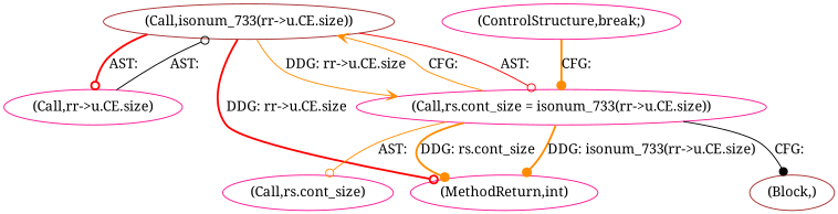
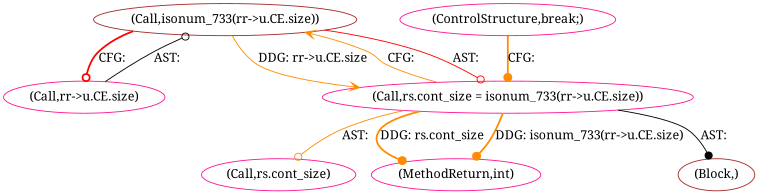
  digraph {
    fontname="Noto Serif"
    node [color=deeppink fontname="Noto Serif"]
    edge [arrowhead=odot color=darkorange fontname="Noto Serif" style=solid]
    n1 [color=brown label="(Call,isonum_733(rr->u.CE.size))"]
    n2 [label="(Call,rs.cont_size = isonum_733(rr->u.CE.size))"]
    n3 [label="(Call,rr->u.CE.size)"]
    n4 [label="(MethodReturn,int)"]
    n5 [color=brown label="(Block,)"]
    n6 [label="(Call,rs.cont_size)"]
    n7 [label="(ControlStructure,break;)"]
    n1 -> n2 [color=red label="AST: "]
    n1 -> n2 [arrowhead=vee label="DDG: rr->u.CE.size"]
-   n1 -> n3 [color=red label="AST: " style=bold]
-   n1 -> n4 [color=red label="DDG: rr->u.CE.size" style=bold]
+   n1 -> n3 [color=red label="CFG: " style=bold]
    n2 -> n1 [arrowhead=vee label="CFG: "]
    n2 -> n4 [arrowhead=dot label="DDG: isonum_733(rr->u.CE.size)" style=bold]
    n2 -> n4 [arrowhead=dot label="DDG: rs.cont_size" style=bold]
-   n2 -> n5 [arrowhead=dot color=black label="CFG: "]
+   n2 -> n5 [arrowhead=dot color=black label="AST: "]
    n2 -> n6 [label="AST: "]
    n3 -> n1 [color=black label="AST: "]
    n7 -> n2 [arrowhead=dot label="CFG: " style=bold]
  }
